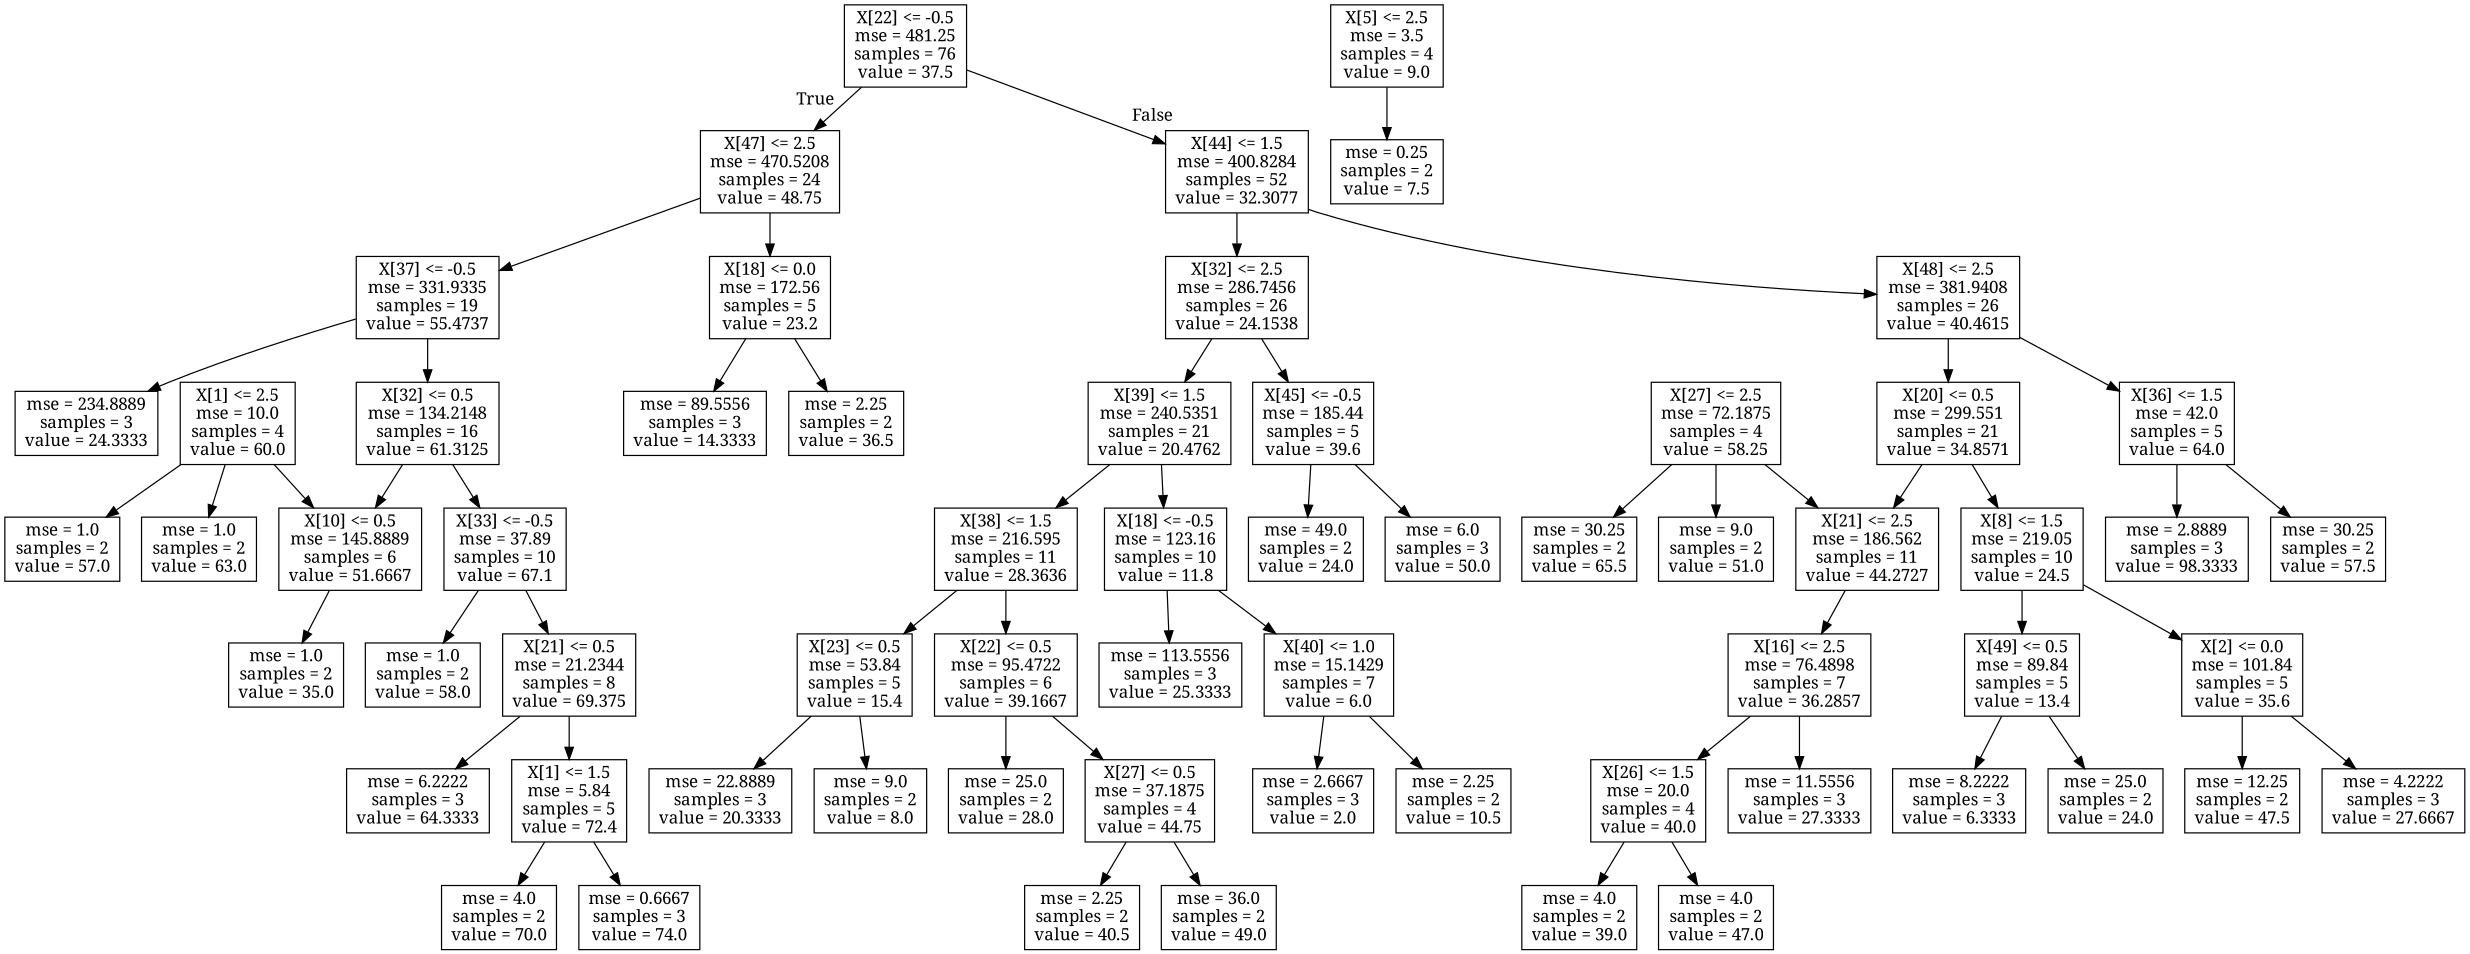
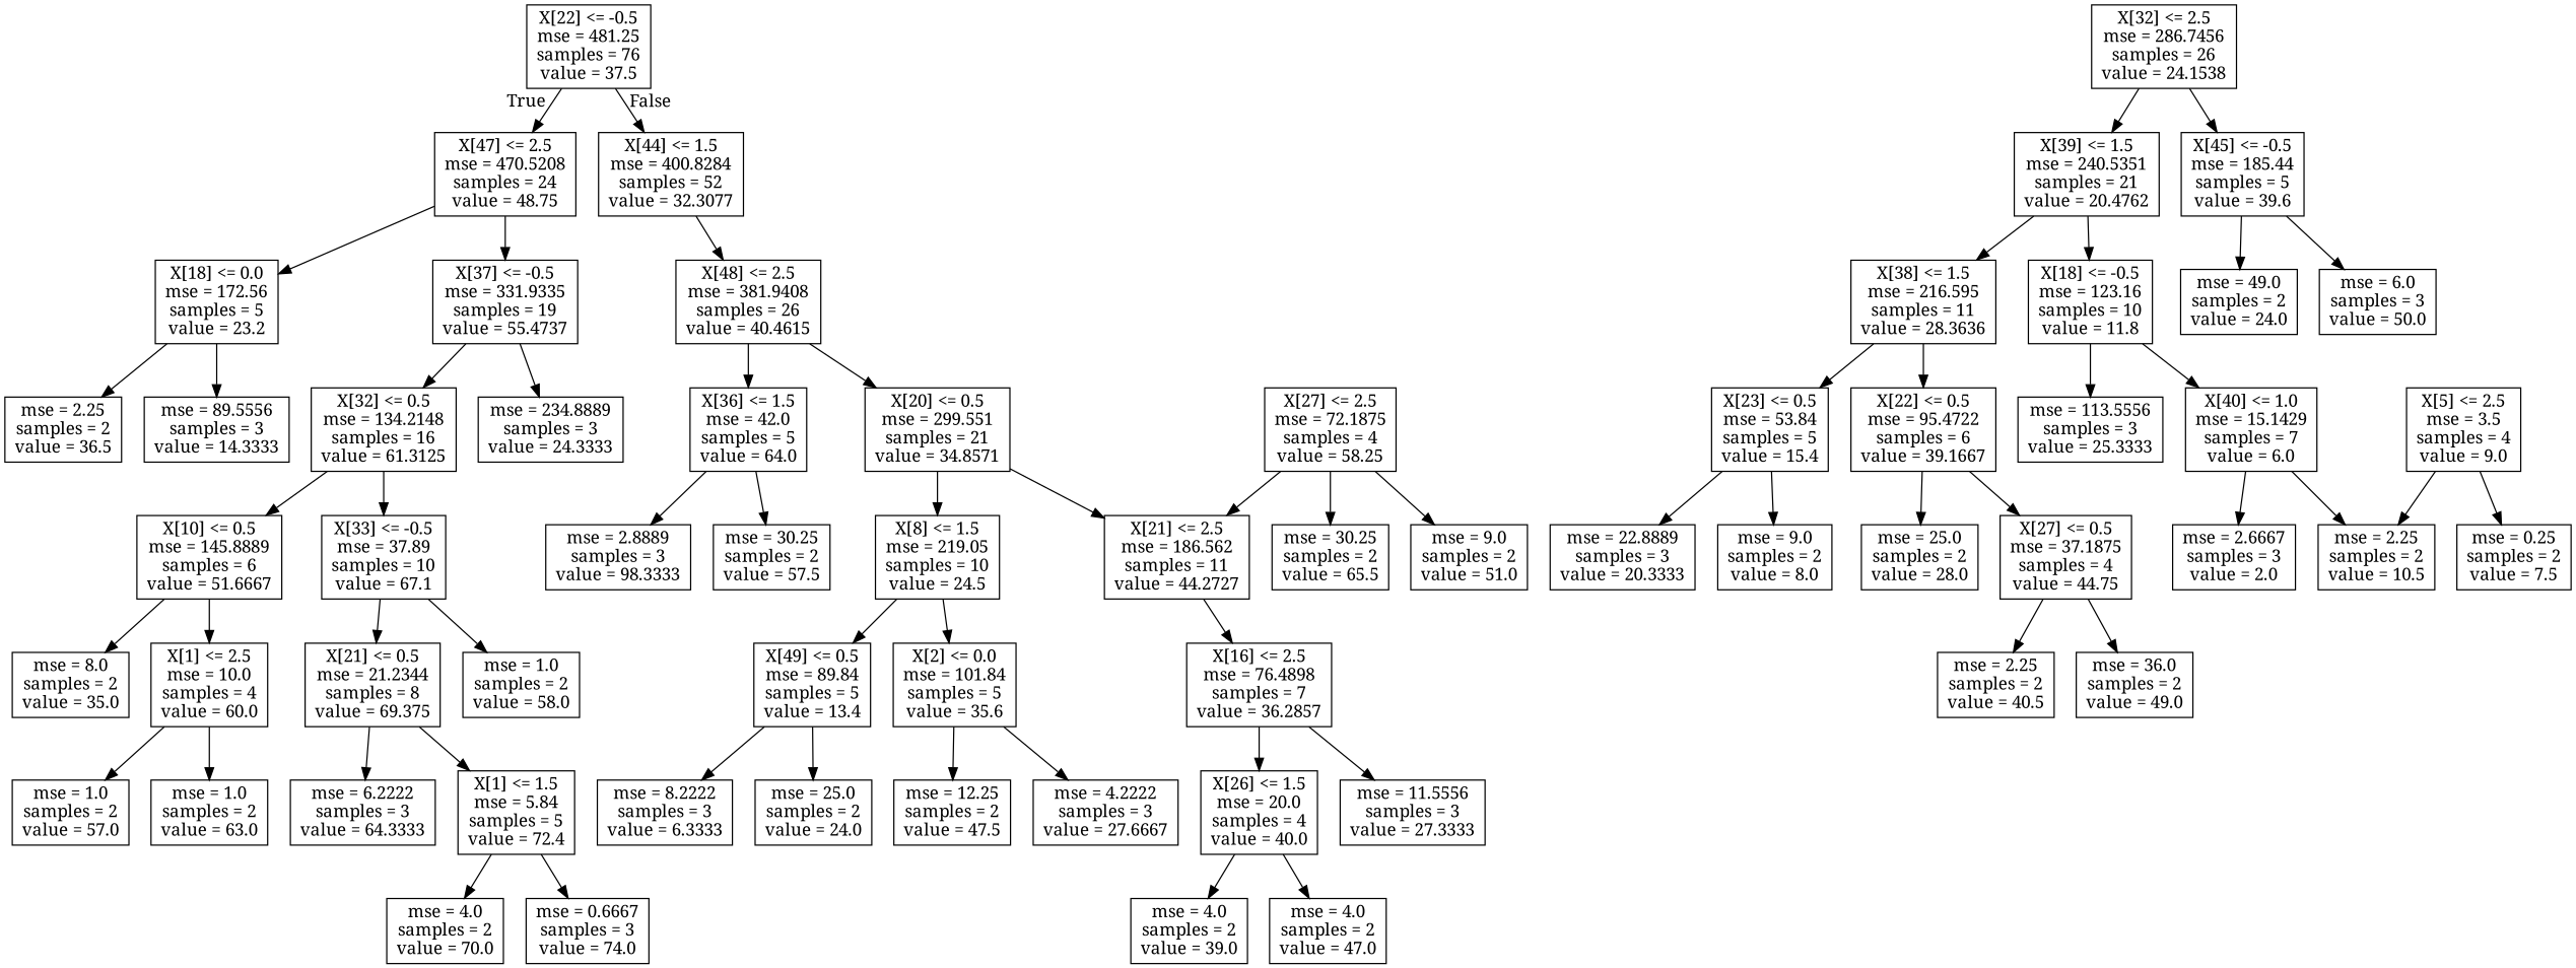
  digraph {
    fontname="Noto Serif"
    node [fontname="Noto Serif" shape=box]
    edge [fontname="Noto Serif"]
    n1 [label="X[22] <= -0.5\nmse = 481.25\nsamples = 76\nvalue = 37.5"]
    n2 [label="X[47] <= 2.5\nmse = 470.5208\nsamples = 24\nvalue = 48.75"]
    n3 [label="X[44] <= 1.5\nmse = 400.8284\nsamples = 52\nvalue = 32.3077"]
    n4 [label="X[37] <= -0.5\nmse = 331.9335\nsamples = 19\nvalue = 55.4737"]
    n5 [label="X[18] <= 0.0\nmse = 172.56\nsamples = 5\nvalue = 23.2"]
    n6 [label="X[32] <= 2.5\nmse = 286.7456\nsamples = 26\nvalue = 24.1538"]
    n7 [label="X[48] <= 2.5\nmse = 381.9408\nsamples = 26\nvalue = 40.4615"]
    n8 [label="mse = 234.8889\nsamples = 3\nvalue = 24.3333"]
    n9 [label="X[32] <= 0.5\nmse = 134.2148\nsamples = 16\nvalue = 61.3125"]
    n10 [label="mse = 89.5556\nsamples = 3\nvalue = 14.3333"]
    n11 [label="mse = 2.25\nsamples = 2\nvalue = 36.5"]
    n12 [label="X[10] <= 0.5\nmse = 145.8889\nsamples = 6\nvalue = 51.6667"]
    n13 [label="X[33] <= -0.5\nmse = 37.89\nsamples = 10\nvalue = 67.1"]
    n14 [label="X[1] <= 2.5\nmse = 10.0\nsamples = 4\nvalue = 60.0"]
-   n15 [label="mse = 1.0\nsamples = 2\nvalue = 35.0"]
+   n15 [label="mse = 8.0\nsamples = 2\nvalue = 35.0"]
    n16 [label="mse = 1.0\nsamples = 2\nvalue = 58.0"]
    n17 [label="X[21] <= 0.5\nmse = 21.2344\nsamples = 8\nvalue = 69.375"]
    n18 [label="mse = 1.0\nsamples = 2\nvalue = 57.0"]
    n19 [label="mse = 1.0\nsamples = 2\nvalue = 63.0"]
    n20 [label="mse = 6.2222\nsamples = 3\nvalue = 64.3333"]
    n21 [label="X[1] <= 1.5\nmse = 5.84\nsamples = 5\nvalue = 72.4"]
    n22 [label="mse = 4.0\nsamples = 2\nvalue = 70.0"]
    n23 [label="mse = 0.6667\nsamples = 3\nvalue = 74.0"]
    n24 [label="X[39] <= 1.5\nmse = 240.5351\nsamples = 21\nvalue = 20.4762"]
    n25 [label="X[45] <= -0.5\nmse = 185.44\nsamples = 5\nvalue = 39.6"]
    n26 [label="X[20] <= 0.5\nmse = 299.551\nsamples = 21\nvalue = 34.8571"]
    n27 [label="X[36] <= 1.5\nmse = 42.0\nsamples = 5\nvalue = 64.0"]
    n28 [label="X[38] <= 1.5\nmse = 216.595\nsamples = 11\nvalue = 28.3636"]
    n29 [label="X[18] <= -0.5\nmse = 123.16\nsamples = 10\nvalue = 11.8"]
    n30 [label="mse = 49.0\nsamples = 2\nvalue = 24.0"]
    n31 [label="mse = 6.0\nsamples = 3\nvalue = 50.0"]
    n32 [label="X[23] <= 0.5\nmse = 53.84\nsamples = 5\nvalue = 15.4"]
    n33 [label="X[22] <= 0.5\nmse = 95.4722\nsamples = 6\nvalue = 39.1667"]
    n34 [label="mse = 113.5556\nsamples = 3\nvalue = 25.3333"]
    n35 [label="X[40] <= 1.0\nmse = 15.1429\nsamples = 7\nvalue = 6.0"]
    n36 [label="mse = 22.8889\nsamples = 3\nvalue = 20.3333"]
    n37 [label="mse = 9.0\nsamples = 2\nvalue = 8.0"]
    n38 [label="mse = 25.0\nsamples = 2\nvalue = 28.0"]
    n39 [label="X[27] <= 0.5\nmse = 37.1875\nsamples = 4\nvalue = 44.75"]
    n40 [label="mse = 2.25\nsamples = 2\nvalue = 40.5"]
    n41 [label="mse = 36.0\nsamples = 2\nvalue = 49.0"]
    n42 [label="mse = 2.6667\nsamples = 3\nvalue = 2.0"]
    n43 [label="mse = 2.25\nsamples = 2\nvalue = 10.5"]
    n44 [label="X[5] <= 2.5\nmse = 3.5\nsamples = 4\nvalue = 9.0"]
    n45 [label="mse = 0.25\nsamples = 2\nvalue = 7.5"]
    n46 [label="X[21] <= 2.5\nmse = 186.562\nsamples = 11\nvalue = 44.2727"]
    n47 [label="X[8] <= 1.5\nmse = 219.05\nsamples = 10\nvalue = 24.5"]
    n48 [label="mse = 2.8889\nsamples = 3\nvalue = 98.3333"]
    n49 [label="mse = 30.25\nsamples = 2\nvalue = 57.5"]
    n50 [label="X[16] <= 2.5\nmse = 76.4898\nsamples = 7\nvalue = 36.2857"]
    n51 [label="X[49] <= 0.5\nmse = 89.84\nsamples = 5\nvalue = 13.4"]
    n52 [label="X[2] <= 0.0\nmse = 101.84\nsamples = 5\nvalue = 35.6"]
    n53 [label="X[26] <= 1.5\nmse = 20.0\nsamples = 4\nvalue = 40.0"]
    n54 [label="mse = 11.5556\nsamples = 3\nvalue = 27.3333"]
    n55 [label="X[27] <= 2.5\nmse = 72.1875\nsamples = 4\nvalue = 58.25"]
    n56 [label="mse = 30.25\nsamples = 2\nvalue = 65.5"]
    n57 [label="mse = 9.0\nsamples = 2\nvalue = 51.0"]
    n58 [label="mse = 4.0\nsamples = 2\nvalue = 39.0"]
    n59 [label="mse = 4.0\nsamples = 2\nvalue = 47.0"]
    n60 [label="mse = 8.2222\nsamples = 3\nvalue = 6.3333"]
    n61 [label="mse = 25.0\nsamples = 2\nvalue = 24.0"]
    n62 [label="mse = 12.25\nsamples = 2\nvalue = 47.5"]
    n63 [label="mse = 4.2222\nsamples = 3\nvalue = 27.6667"]
    n1 -> n2 [headlabel=True labelangle=45 labeldistance=2.5]
    n1 -> n3 [headlabel=False labelangle=-45 labeldistance=2.5]
    n2 -> n4
    n2 -> n5
-   n3 -> n6
    n3 -> n7
    n4 -> n8
    n4 -> n9
    n5 -> n10
    n5 -> n11
    n6 -> n24
    n6 -> n25
    n7 -> n26
    n7 -> n27
    n9 -> n12
    n9 -> n13
-   n14 -> n12
+   n12 -> n14
    n12 -> n15
    n13 -> n16
    n13 -> n17
    n14 -> n18
    n14 -> n19
    n17 -> n20
    n17 -> n21
    n21 -> n22
    n21 -> n23
    n24 -> n28
    n24 -> n29
    n25 -> n30
    n25 -> n31
    n26 -> n46
    n26 -> n47
    n27 -> n48
    n27 -> n49
    n28 -> n32
    n28 -> n33
    n29 -> n34
    n29 -> n35
    n32 -> n36
    n32 -> n37
    n33 -> n38
    n33 -> n39
    n35 -> n42
    n35 -> n43
    n39 -> n40
    n39 -> n41
+   n44 -> n43
    n44 -> n45
    n46 -> n50
    n47 -> n51
    n47 -> n52
    n50 -> n53
    n50 -> n54
    n51 -> n60
    n51 -> n61
    n52 -> n62
    n52 -> n63
    n53 -> n58
    n53 -> n59
    n55 -> n46
    n55 -> n56
    n55 -> n57
  }
